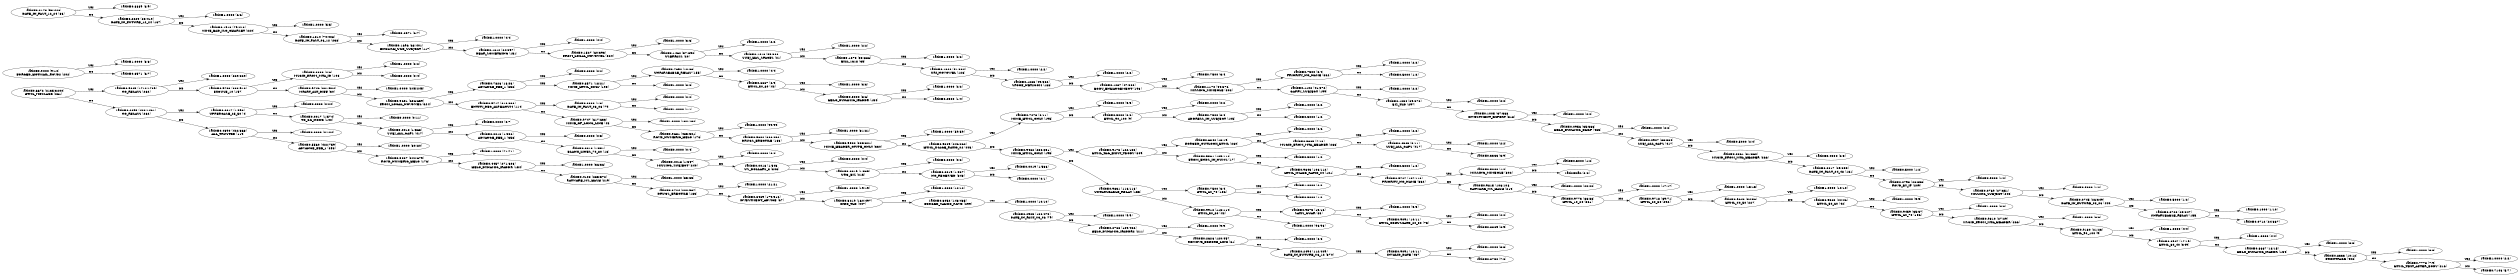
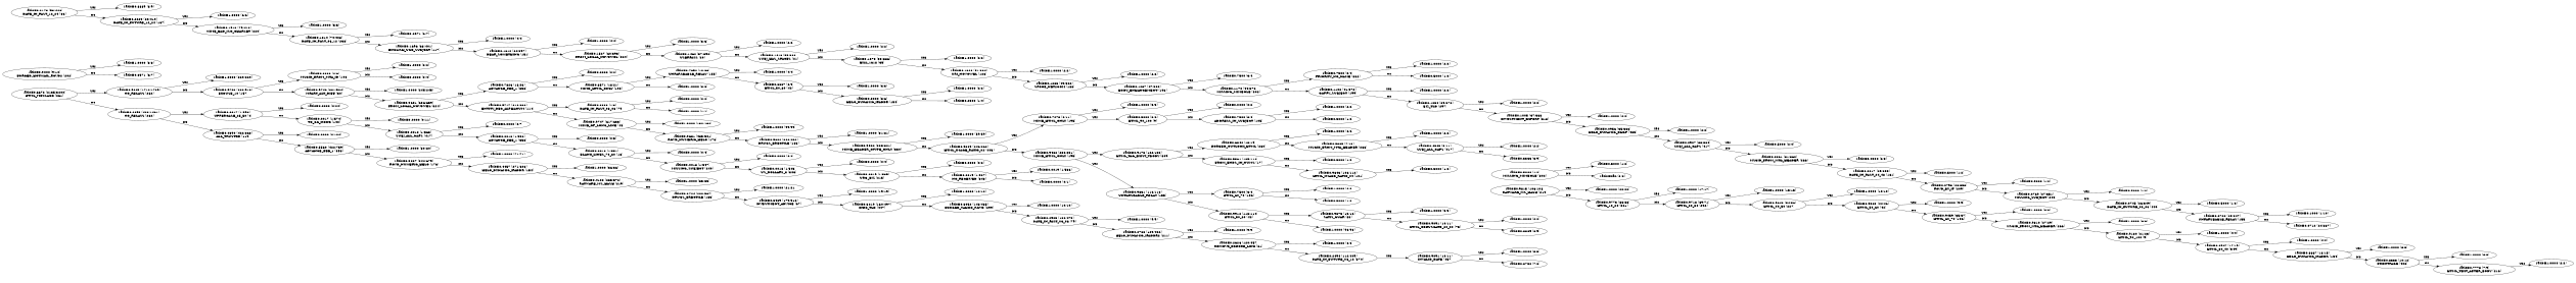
  digraph {
    rankdir=LR
    n1 [label="ratio=0.6672 (2135/3200)\nHTML_MESSAGE (261)"]
    n2 [label="ratio=0.9845 (1712/1739)\nNO_RELAYS (282)"]
    n3 [label="ratio=0.2895 (423/1461)\nNO_RELAYS (282)"]
    n4 [label="ratio=1.0000 (829/829)\n"]
    n5 [label="ratio=0.9703 (883/910)\nEXCUSE_10 (157)"]
    n6 [label="ratio=0.0017 (1/598)\nUPPERCASE_25_50 (4)"]
    n7 [label="ratio=0.4890 (422/863)\nALL_TRUSTED (119)"]
    n8 [label="ratio=0.3333 (2/6)\nMSGID_FROM_MTA_ID (108)"]
    n9 [label="ratio=0.9746 (881/904)\nMPART_ALT_DIFF (30)"]
    n10 [label="ratio=1.0000 (2/2)\n"]
    n11 [label="ratio=0.0000 (0/4)\n"]
    n12 [label="ratio=1.0000 (245/245)\n"]
    n13 [label="ratio=0.9651 (636/659)\nFROM_LOCAL_NOVOWEL (324)"]
    n14 [label="ratio=0.7826 (18/23)\nADVANCE_FEE_1 (358)"]
    n15 [label="ratio=0.9717 (618/636)\nENTITY_DEC_ALPHANUM (114)"]
    n16 [label="ratio=0.0000 (0/2)\n"]
    n17 [label="ratio=0.8571 (18/21)\nMIME_HTML_ONLY (195)"]
    n18 [label="ratio=0.3333 (1/3)\nDATE_IN_PAST_03_06 (79)"]
    n19 [label="ratio=0.9747 (617/633)\nMIME_QP_LONG_LINE (48)"]
    n20 [label="ratio=0.7692 (10/63)\nUNPARSEABLE_RELAY (155)"]
    n21 [label="ratio=1.0000 (8/8)\n"]
    n22 [label="ratio=1.0000 (4/4)\n"]
    n23 [label="ratio=0.6667 (6/9)\nHTML_50_60 (42)"]
    n24 [label="ratio=1.0000 (3/3)\n"]
    n25 [label="ratio=0.5000 (3/6)\nHELO_DYNAMIC_IPADDR (154)"]
    n26 [label="ratio=1.0000 (2/2)\n"]
    n27 [label="ratio=0.2500 (1/4)\n"]
    n28 [label="ratio=0.0000 (0/2)\n"]
    n29 [label="ratio=1.0000 (1/1)\n"]
    n30 [label="ratio=1.0000 (132/132)\n"]
    n31 [label="ratio=0.9681 (485/501)\nRCVD_NUMERIC_HELO (176)"]
    n32 [label="ratio=1.0000 (99/99)\n"]
    n33 [label="ratio=0.9602 (386/402)\nDRUGS_ERECTILE (183)"]
    n34 [label="ratio=1.0000 (81/81)\n"]
    n35 [label="ratio=0.9502 (305/321)\nMIME_HEADER_CTYPE_ONLY (330)"]
    n36 [label="ratio=1.0000 (59/59)\n"]
    n37 [label="ratio=0.9389 (246/262)\nHTML_IMAGE_RATIO_02 (443)"]
    n38 [label="ratio=0.7273 (8/11)\nMIME_HTML_ONLY (195)"]
    n39 [label="ratio=0.9482 (238/251)\nMIME_HTML_ONLY (195)"]
    n40 [label="ratio=1.0000 (5/5)\n"]
    n41 [label="ratio=0.5000 (3/6)\nHTML_90_100 (9)"]
    n42 [label="ratio=0.9173 (122/133)\nHTML_TAG_EXIST_TBODY (309)"]
    n43 [label="ratio=0.9831 (116/118)\nUNPARSEABLE_RELAY (155)"]
    n44 [label="ratio=0.0000 (0/2)\n"]
    n45 [label="ratio=0.7500 (3/4)\nADDRESS_IN_SUBJECT (105)"]
    n46 [label="ratio=1.0000 (2/2)\n"]
    n47 [label="ratio=0.5000 (1/2)\n"]
    n48 [label="ratio=0.6842 (13/19)\nFORGED_OUTLOOK_HTML (260)"]
    n49 [label="ratio=0.9561 (109/114)\nFROM_ENDS_IN_NUMS (17)"]
    n50 [label="ratio=0.7500 (3/4)\nHTML_60_70 (156)"]
    n51 [label="ratio=0.9912 (113/114)\nHTML_50_60 (42)"]
    n52 [label="ratio=1.0000 (6/6)\n"]
    n53 [label="ratio=0.5385 (7/13)\nMSGID_FROM_MTA_HEADER (266)"]
    n54 [label="ratio=0.5000 (1/2)\n"]
    n55 [label="ratio=0.9643 (108/112)\nHTML_IMAGE_RATIO_04 (101)"]
    n56 [label="ratio=1.0000 (2/2)\n"]
    n57 [label="ratio=0.4545 (5/11)\nSUBJ_ALL_CAPS (417)"]
    n58 [label="ratio=1.0000 (2/2)\n"]
    n59 [label="ratio=0.3333 (3/9)\n"]
    n60 [label="ratio=0.5000 (1/2)\n"]
-   n61 [label="ratio=0.9727 (107/110)\nPRIORITY_NO_NAME (332)"]
    n62 [label="ratio=0.5000 (1/2)\nMISSING_MIMEOLE (302)"]
    n63 [label="ratio=0.9815 (106/108)\nRATWARE_MS_HASH (219)"]
    n64 [label="ratio=0.5000 (1/2)\n"]
    n65 [label="ratio=nan (0/0)\n"]
    n66 [label="ratio=1.0000 (20/20)\n"]
    n67 [label="ratio=0.9773 (86/88)\nHTML_10_20 (361)"]
    n68 [label="ratio=1.0000 (17/17)\n"]
    n69 [label="ratio=0.9718 (69/71)\nHTML_20_30 (292)"]
    n70 [label="ratio=1.0000 (15/15)\n"]
    n71 [label="ratio=0.9643 (54/56)\nHTML_40_50 (227)"]
    n72 [label="ratio=1.0000 (10/10)\n"]
    n73 [label="ratio=0.9565 (44/46)\nHTML_50_60 (42)"]
    n74 [label="ratio=1.0000 (9/9)\n"]
    n75 [label="ratio=0.9459 (35/37)\nHTML_60_70 (156)"]
    n76 [label="ratio=1.0000 (8/8)\n"]
    n77 [label="ratio=0.9310 (27/29)\nMSGID_FROM_MTA_HEADER (266)"]
    n78 [label="ratio=1.0000 (6/6)\n"]
    n79 [label="ratio=0.9130 (21/23)\nHTML_90_100 (9)"]
    n80 [label="ratio=1.0000 (4/4)\n"]
    n81 [label="ratio=0.8947 (17/19)\nHTML_30_40 (349)"]
    n82 [label="ratio=1.0000 (4/4)\n"]
    n83 [label="ratio=0.8667 (13/15)\nHELO_DYNAMIC_IPADDR (154)"]
    n84 [label="ratio=1.0000 (3/3)\n"]
    n85 [label="ratio=0.8333 (10/12)\nFRONTPAGE (408)"]
    n86 [label="ratio=1.0000 (3/3)\n"]
    n87 [label="ratio=0.7778 (7/9)\nHTML_TEXT_AFTER_BODY (216)"]
    n88 [label="ratio=1.0000 (2/2)\n"]
-   n89 [label="ratio=0.7143 (5/7)\n"]
    n90 [label="ratio=1.0000 (2/2)\n"]
    n91 [label="ratio=0.5000 (1/2)\n"]
    n92 [label="ratio=0.9375 (15/16)\nSATIS_GUAR (83)"]
    n93 [label="ratio=1.0000 (98/98)\n"]
    n94 [label="ratio=1.0000 (5/5)\n"]
    n95 [label="ratio=0.9091 (10/11)\nHTML_OBFUSCATE_20_30 (75)"]
    n96 [label="ratio=1.0000 (2/2)\n"]
    n97 [label="ratio=0.8889 (8/9)\n"]
    n98 [label="ratio=0.0000 (0/24)\n"]
    n99 [label="ratio=0.0017 (1/574)\nTO_CC_NONE (140)"]
    n100 [label="ratio=0.0000 (0/104)\n"]
    n101 [label="ratio=0.5560 (422/759)\nADVANCE_FEE_1 (358)"]
    n102 [label="ratio=0.0000 (0/11)\n"]
    n103 [label="ratio=0.0018 (1/563)\nSUBJ_ALL_CAPS (417)"]
    n104 [label="ratio=0.0000 (0/7)\n"]
    n105 [label="ratio=0.0018 (1/556)\nADVANCE_FEE_1 (358)"]
    n106 [label="ratio=0.0000 (0/5)\n"]
    n107 [label="ratio=0.0018 (1/551)\nBLANK_LINES_70_80 (18)"]
    n108 [label="ratio=0.0000 (0/4)\n"]
    n109 [label="ratio=0.0018 (1/547)\nMISSING_SUBJECT (240)"]
    n110 [label="ratio=0.0000 (0/4)\n"]
    n111 [label="ratio=0.0018 (1/543)\nUS_DOLLARS_3 (303)"]
    n112 [label="ratio=0.0000 (0/4)\n"]
    n113 [label="ratio=0.0019 (1/539)\nURG_BIZ (215)"]
    n114 [label="ratio=0.0000 (0/2)\n"]
    n115 [label="ratio=0.0019 (1/537)\nNO_RECEIVED (343)"]
    n116 [label="ratio=0.0019 (1/536)\n"]
    n117 [label="ratio=0.0000 (0/1)\n"]
    n118 [label="ratio=1.0000 (80/80)\n"]
    n119 [label="ratio=0.5037 (342/679)\nRCVD_NUMERIC_HELO (176)"]
    n120 [label="ratio=1.0000 (71/71)\n"]
    n121 [label="ratio=0.4457 (271/608)\nHELO_DYNAMIC_IPADDR (154)"]
    n122 [label="ratio=1.0000 (36/36)\n"]
    n123 [label="ratio=0.4108 (235/572)\nRATWARE_MS_HASH (219)"]
    n124 [label="ratio=1.0000 (35/35)\n"]
    n125 [label="ratio=0.3724 (200/537)\nDRUGS_ERECTILE (183)"]
    n126 [label="ratio=1.0000 (21/21)\n"]
    n127 [label="ratio=0.3469 (179/516)\nINVESTMENT_ADVICE (67)"]
    n128 [label="ratio=1.0000 (19/19)\n"]
    n129 [label="ratio=0.3219 (160/497)\nINFO_TLD (447)"]
    n130 [label="ratio=1.0000 (12/12)\n"]
    n131 [label="ratio=0.3052 (148/485)\nFORGED_YAHOO_RCVD (299)"]
    n132 [label="ratio=1.0000 (10/10)\n"]
    n133 [label="ratio=0.2905 (138/475)\nDATE_IN_PAST_03_06 (79)"]
    n134 [label="ratio=1.0000 (9/9)\n"]
    n135 [label="ratio=0.2768 (129/466)\nHELO_DYNAMIC_IPADDR2 (211)"]
    n136 [label="ratio=1.0000 (9/9)\n"]
    n137 [label="ratio=0.2626 (120/457)\nREMOVE_BEFORE_LINK (61)"]
    n138 [label="ratio=1.0000 (8/8)\n"]
    n139 [label="ratio=0.2494 (112/449)\nDATE_IN_FUTURE_06_12 (370)"]
    n140 [label="ratio=0.9091 (10/11)\nINVALID_DATE (437)"]
    n141 [label="ratio=1.0000 (3/3)\n"]
    n142 [label="ratio=0.8750 (7/8)\n"]
    n143 [label="ratio=0.9000 (9/10)\nFORGED_HOTMAIL_RCVD2 (202)"]
    n144 [label="ratio=1.0000 (3/3)\n"]
    n145 [label="ratio=0.8571 (6/7)\n"]
    n146 [label="ratio=0.2173 (93/428)\nDATE_IN_PAST_12_24 (86)"]
    n147 [label="ratio=0.8889 (8/9)\n"]
    n148 [label="ratio=0.2029 (85/419)\nDATE_IN_FUTURE_12_24 (167)"]
    n149 [label="ratio=1.0000 (6/6)\n"]
    n150 [label="ratio=0.1913 (79/413)\nMIME_BAD_ISO_CHARSET (220)"]
    n151 [label="ratio=1.0000 (5/5)\n"]
    n152 [label="ratio=0.1814 (74/408)\nDATE_IN_PAST_06_12 (238)"]
    n153 [label="ratio=0.8571 (6/7)\n"]
    n154 [label="ratio=0.1696 (68/401)\nENGLISH_UCE_SUBJECT (117)"]
    n155 [label="ratio=1.0000 (4/4)\n"]
    n156 [label="ratio=0.1612 (64/397)\nDEAR_SOMETHING (151)"]
    n157 [label="ratio=1.0000 (4/4)\n"]
    n158 [label="ratio=0.1527 (60/393)\nFROM_LOCAL_NOVOWEL (324)"]
    n159 [label="ratio=1.0000 (3/3)\n"]
    n160 [label="ratio=0.1462 (57/390)\nUSERPASS (20)"]
    n161 [label="ratio=1.0000 (2/2)\n"]
    n162 [label="ratio=0.1418 (55/388)\nSUBJ_HAS_SPACES (21)"]
    n163 [label="ratio=1.0000 (2/2)\n"]
    n164 [label="ratio=0.1373 (53/386)\nBILL_1618 (35)"]
    n165 [label="ratio=1.0000 (2/2)\n"]
    n166 [label="ratio=0.1328 (51/384)\nURI_NOVOWEL (126)"]
    n167 [label="ratio=1.0000 (2/2)\n"]
    n168 [label="ratio=0.1283 (49/382)\nSPOOF_NET2COM (188)"]
    n169 [label="ratio=1.0000 (2/2)\n"]
    n170 [label="ratio=0.1237 (47/380)\nBODY_ENHANCEMENT (193)"]
    n171 [label="ratio=0.7500 (3/4)\n"]
    n172 [label="ratio=0.1170 (44/376)\nMISSING_MIMEOLE (302)"]
    n173 [label="ratio=0.7500 (3/4)\nPRIORITY_NO_NAME (332)"]
    n174 [label="ratio=0.1102 (41/372)\nGAPPY_SUBJECT (199)"]
    n175 [label="ratio=1.0000 (2/2)\n"]
    n176 [label="ratio=0.5000 (1/2)\n"]
    n177 [label="ratio=1.0000 (2/2)\n"]
    n178 [label="ratio=0.1054 (39/370)\nBIZ_TLD (297)"]
    n179 [label="ratio=1.0000 (2/2)\n"]
    n180 [label="ratio=0.1005 (37/368)\nINVESTMENT_EXPERT (318)"]
    n181 [label="ratio=1.0000 (2/2)\n"]
    n182 [label="ratio=0.0956 (35/366)\nHELO_DYNAMIC_DHCP (435)"]
    n183 [label="ratio=1.0000 (2/2)\n"]
    n184 [label="ratio=0.0907 (33/364)\nSUBJ_ALL_CAPS (417)"]
    n185 [label="ratio=0.5000 (2/4)\n"]
    n186 [label="ratio=0.0861 (31/360)\nMSGID_FROM_MTA_HEADER (266)"]
    n187 [label="ratio=0.4000 (2/5)\n"]
    n188 [label="ratio=0.0817 (29/355)\nDATE_IN_PAST_24_48 (181)"]
    n189 [label="ratio=0.5000 (1/2)\n"]
    n190 [label="ratio=0.0793 (28/353)\nRCVD_BY_IP (209)"]
    n191 [label="ratio=0.5000 (1/2)\n"]
    n192 [label="ratio=0.0769 (27/351)\nMISSING_SUBJECT (240)"]
    n193 [label="ratio=0.5000 (1/2)\n"]
    n194 [label="ratio=0.0745 (26/349)\nDATE_IN_FUTURE_03_06 (440)"]
    n195 [label="ratio=0.5000 (1/2)\n"]
    n196 [label="ratio=0.0720 (25/347)\nUNPARSEABLE_RELAY (155)"]
    n197 [label="ratio=0.1000 (1/10)\n"]
    n198 [label="ratio=0.0712 (24/337)\n"]
    n1 -> n2 [label=Yes]
    n1 -> n3 [label=No]
    n2 -> n4 [label=Yes]
    n2 -> n5 [label=No]
    n3 -> n6 [label=Yes]
    n3 -> n7 [label=No]
    n5 -> n8 [label=Yes]
    n5 -> n9 [label=No]
    n6 -> n98 [label=Yes]
    n6 -> n99 [label=No]
    n7 -> n100 [label=Yes]
    n7 -> n101 [label=No]
    n8 -> n10 [label=Yes]
    n8 -> n11 [label=No]
    n9 -> n12 [label=Yes]
    n9 -> n13 [label=No]
    n13 -> n14 [label=Yes]
    n13 -> n15 [label=No]
    n14 -> n16 [label=Yes]
-   n14 -> n17 [label=Yes]
+   n14 -> n17 [label=No]
    n15 -> n18 [label=Yes]
    n15 -> n19 [label=No]
    n17 -> n20 [label=Yes]
    n17 -> n21 [label=No]
    n18 -> n28 [label=Yes]
    n18 -> n29 [label=No]
    n19 -> n30 [label=Yes]
    n19 -> n31 [label=No]
    n20 -> n22 [label=Yes]
    n20 -> n23 [label=No]
    n23 -> n24 [label=Yes]
    n23 -> n25 [label=No]
    n25 -> n26 [label=Yes]
    n25 -> n27 [label=No]
    n31 -> n32 [label=Yes]
    n31 -> n33 [label=No]
    n33 -> n34 [label=Yes]
    n33 -> n35 [label=No]
    n35 -> n36 [label=Yes]
    n35 -> n37 [label=No]
    n37 -> n38 [label=Yes]
    n37 -> n39 [label=No]
    n38 -> n40 [label=Yes]
-   n38 -> n41 [label=No]
+   n38 -> n41 [label=Yes]
    n39 -> n42 [label=Yes]
-   n39 -> n43 [label=No]
+   n39 -> n43 [label=Yes]
    n41 -> n44 [label=Yes]
    n41 -> n45 [label=No]
    n42 -> n48 [label=Yes]
    n42 -> n49 [label=No]
    n43 -> n50 [label=Yes]
    n43 -> n51 [label=No]
    n45 -> n46 [label=Yes]
    n45 -> n47 [label=No]
    n48 -> n52 [label=Yes]
    n48 -> n53 [label=No]
    n49 -> n54 [label=Yes]
    n49 -> n55 [label=No]
    n50 -> n90 [label=Yes]
    n50 -> n91 [label=No]
    n51 -> n92 [label=Yes]
    n51 -> n93 [label=No]
    n53 -> n56 [label=Yes]
    n53 -> n57 [label=No]
    n55 -> n60 [label=Yes]
-   n55 -> n61 [label=No]
    n57 -> n58 [label=Yes]
    n57 -> n59 [label=No]
-   n61 -> n62 [label=Yes]
-   n61 -> n63 [label=No]
    n62 -> n64 [label=Yes]
    n62 -> n65 [label=No]
    n63 -> n66 [label=Yes]
    n63 -> n67 [label=No]
    n67 -> n68 [label=Yes]
    n67 -> n69 [label=No]
    n69 -> n70 [label=Yes]
    n69 -> n71 [label=No]
    n71 -> n72 [label=Yes]
    n71 -> n73 [label=No]
    n73 -> n74 [label=Yes]
    n73 -> n75 [label=No]
    n75 -> n76 [label=Yes]
    n75 -> n77 [label=No]
    n77 -> n78 [label=Yes]
    n77 -> n79 [label=No]
    n79 -> n80 [label=Yes]
    n79 -> n81 [label=No]
    n81 -> n82 [label=Yes]
    n81 -> n83 [label=No]
    n83 -> n84 [label=Yes]
    n83 -> n85 [label=No]
    n85 -> n86 [label=Yes]
    n85 -> n87 [label=No]
    n87 -> n88 [label=Yes]
-   n87 -> n89 [label=No]
    n92 -> n94 [label=Yes]
    n92 -> n95 [label=No]
    n95 -> n96 [label=Yes]
    n95 -> n97 [label=No]
    n99 -> n102 [label=Yes]
    n99 -> n103 [label=No]
    n101 -> n118 [label=Yes]
    n101 -> n119 [label=No]
    n103 -> n104 [label=Yes]
    n103 -> n105 [label=No]
    n105 -> n106 [label=Yes]
    n105 -> n107 [label=No]
    n107 -> n108 [label=Yes]
    n107 -> n109 [label=No]
    n109 -> n110 [label=Yes]
    n109 -> n111 [label=No]
    n111 -> n112 [label=Yes]
    n111 -> n113 [label=No]
    n113 -> n114 [label=Yes]
    n113 -> n115 [label=No]
    n115 -> n116 [label=Yes]
    n115 -> n117 [label=No]
    n119 -> n120 [label=Yes]
    n119 -> n121 [label=No]
    n121 -> n122 [label=Yes]
    n121 -> n123 [label=No]
    n123 -> n124 [label=Yes]
    n123 -> n125 [label=No]
    n125 -> n126 [label=Yes]
    n125 -> n127 [label=No]
    n127 -> n128 [label=Yes]
    n127 -> n129 [label=No]
    n129 -> n130 [label=Yes]
    n129 -> n131 [label=No]
    n131 -> n132 [label=Yes]
+   n131 -> n133 [label=No]
    n133 -> n134 [label=Yes]
    n133 -> n135 [label=No]
    n135 -> n136 [label=Yes]
    n135 -> n137 [label=No]
    n137 -> n138 [label=Yes]
    n137 -> n139 [label=No]
    n139 -> n140 [label=Yes]
    n140 -> n141 [label=Yes]
    n140 -> n142 [label=No]
    n143 -> n144 [label=Yes]
    n143 -> n145 [label=No]
    n146 -> n147 [label=Yes]
    n146 -> n148 [label=No]
    n148 -> n149 [label=Yes]
    n148 -> n150 [label=No]
    n150 -> n151 [label=Yes]
    n150 -> n152 [label=No]
    n152 -> n153 [label=Yes]
    n152 -> n154 [label=No]
    n154 -> n155 [label=Yes]
    n154 -> n156 [label=No]
    n156 -> n157 [label=Yes]
    n156 -> n158 [label=No]
    n158 -> n159 [label=Yes]
    n158 -> n160 [label=No]
    n160 -> n161 [label=Yes]
    n160 -> n162 [label=No]
    n162 -> n163 [label=Yes]
    n162 -> n164 [label=No]
    n164 -> n165 [label=Yes]
    n164 -> n166 [label=No]
    n166 -> n167 [label=Yes]
    n166 -> n168 [label=No]
    n168 -> n169 [label=Yes]
    n168 -> n170 [label=No]
    n170 -> n171 [label=Yes]
    n170 -> n172 [label=No]
    n172 -> n173 [label=Yes]
    n172 -> n174 [label=No]
    n173 -> n175 [label=Yes]
    n173 -> n176 [label=No]
    n174 -> n177 [label=Yes]
    n174 -> n178 [label=No]
    n178 -> n179 [label=Yes]
    n178 -> n180 [label=No]
    n180 -> n181 [label=Yes]
    n180 -> n182 [label=No]
    n182 -> n183 [label=Yes]
    n182 -> n184 [label=No]
    n184 -> n185 [label=Yes]
    n184 -> n186 [label=No]
    n186 -> n187 [label=Yes]
    n186 -> n188 [label=No]
    n188 -> n189 [label=Yes]
    n188 -> n190 [label=No]
    n190 -> n191 [label=Yes]
    n190 -> n192 [label=No]
    n192 -> n193 [label=Yes]
    n192 -> n194 [label=No]
    n194 -> n195 [label=Yes]
    n194 -> n196 [label=No]
    n196 -> n197 [label=Yes]
    n196 -> n198 [label=No]
  }
